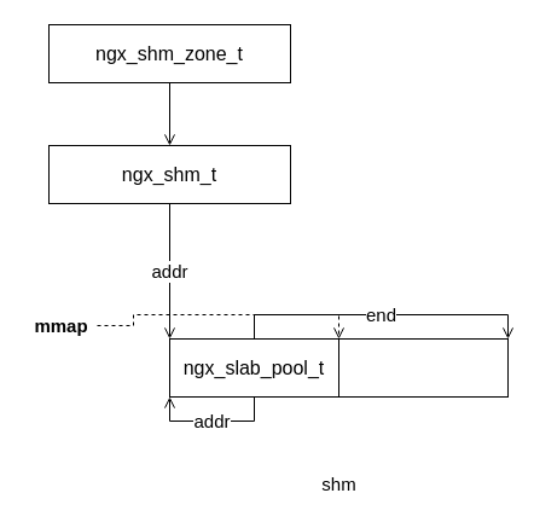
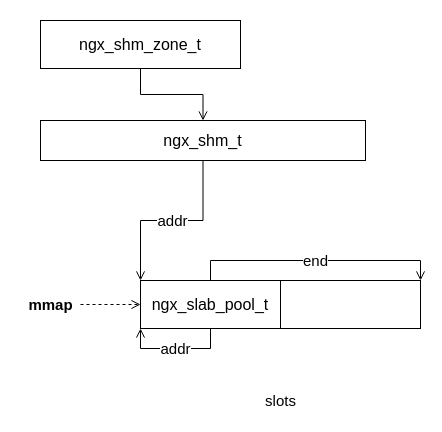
  <mxCell id="0" />
  <mxCell id="1" parent="0" />
  <mxCell id="2" style="edgeStyle=orthogonalEdgeStyle;rounded=0;orthogonalLoop=1;jettySize=auto;html=1;exitX=0.5;exitY=1;exitDx=0;exitDy=0;entryX=0.5;entryY=0;entryDx=0;entryDy=0;fontSize=15;endArrow=open;endFill=0;endSize=7;" parent="1" source="3" target="5" edge="1"><mxGeometry relative="1" as="geometry" /></mxCell>
  <mxCell id="3" value="ngx_shm_zone_t" style="rounded=0;whiteSpace=wrap;html=1;strokeWidth=1;fontSize=16;" parent="1" vertex="1"><mxGeometry x="40" y="20" width="200" height="48" as="geometry" /></mxCell>
  <mxCell id="4" value="addr" style="edgeStyle=orthogonalEdgeStyle;rounded=0;orthogonalLoop=1;jettySize=auto;html=1;exitX=0.5;exitY=1;exitDx=0;exitDy=0;entryX=0;entryY=0;entryDx=0;entryDy=0;endSize=7;endArrow=open;endFill=0;fontSize=15;" parent="1" source="5" target="6" edge="1"><mxGeometry relative="1" as="geometry" /></mxCell>
- <mxCell id="5" value="ngx_shm_t" style="rounded=0;whiteSpace=wrap;html=1;strokeWidth=1;fontSize=16;" parent="1" vertex="1"><mxGeometry x="40" y="120" width="200" height="48" as="geometry" /></mxCell>
+ <mxCell id="5" value="ngx_shm_t" style="rounded=0;whiteSpace=wrap;html=1;strokeWidth=1;fontSize=16;" parent="1" vertex="1"><mxGeometry x="40" y="120" width="325" height="40" as="geometry" /></mxCell>
  <mxCell id="6" value="" style="rounded=0;whiteSpace=wrap;html=1;strokeWidth=1;fontSize=16;" parent="1" vertex="1"><mxGeometry x="140" y="280" width="280" height="48" as="geometry" /></mxCell>
  <mxCell id="7" value="" style="edgeStyle=orthogonalEdgeStyle;rounded=0;orthogonalLoop=1;jettySize=auto;html=1;fontSize=15;endArrow=open;endFill=0;endSize=7;dashed=1;" parent="1" source="8" target="6" edge="1"><mxGeometry relative="1" as="geometry" /></mxCell>
- <mxCell id="8" value="mmap" style="text;html=1;align=center;verticalAlign=middle;resizable=0;points=[];autosize=1;strokeColor=none;fillColor=none;fontSize=15;fontStyle=1" parent="1" vertex="1"><mxGeometry x="20" y="259" width="60" height="20" as="geometry" /></mxCell>
+ <mxCell id="8" value="mmap" style="text;html=1;align=center;verticalAlign=middle;resizable=0;points=[];autosize=1;strokeColor=none;fillColor=none;fontSize=15;fontStyle=1" parent="1" vertex="1"><mxGeometry x="20" y="294" width="60" height="20" as="geometry" /></mxCell>
  <mxCell id="9" value="end" style="edgeStyle=orthogonalEdgeStyle;rounded=0;orthogonalLoop=1;jettySize=auto;html=1;exitX=0.5;exitY=0;exitDx=0;exitDy=0;entryX=1;entryY=0;entryDx=0;entryDy=0;fontSize=15;endArrow=open;endFill=0;endSize=7;" parent="1" source="10" target="6" edge="1"><mxGeometry relative="1" as="geometry" /></mxCell>
  <mxCell id="10" value="ngx_slab_pool_t" style="rounded=0;whiteSpace=wrap;html=1;strokeWidth=1;fontSize=16;" parent="1" vertex="1"><mxGeometry x="140" y="280" width="140" height="48" as="geometry" /></mxCell>
  <mxCell id="11" value="addr" style="edgeStyle=orthogonalEdgeStyle;rounded=0;orthogonalLoop=1;jettySize=auto;html=1;exitX=0.5;exitY=1;exitDx=0;exitDy=0;entryX=0;entryY=1;entryDx=0;entryDy=0;fontSize=15;endArrow=open;endFill=0;endSize=7;" parent="1" source="10" target="10" edge="1"><mxGeometry relative="1" as="geometry" /></mxCell>
- <mxCell id="12" value="shm" style="text;html=1;align=center;verticalAlign=middle;resizable=0;points=[];autosize=1;strokeColor=none;fillColor=none;fontSize=15;" parent="1" vertex="1"><mxGeometry x="255" y="390" width="50" height="20" as="geometry" /></mxCell>
+ <mxCell id="12" value="slots" style="text;html=1;align=center;verticalAlign=middle;resizable=0;points=[];autosize=1;strokeColor=none;fillColor=none;fontSize=15;" parent="1" vertex="1"><mxGeometry x="255" y="390" width="50" height="20" as="geometry" /></mxCell>
